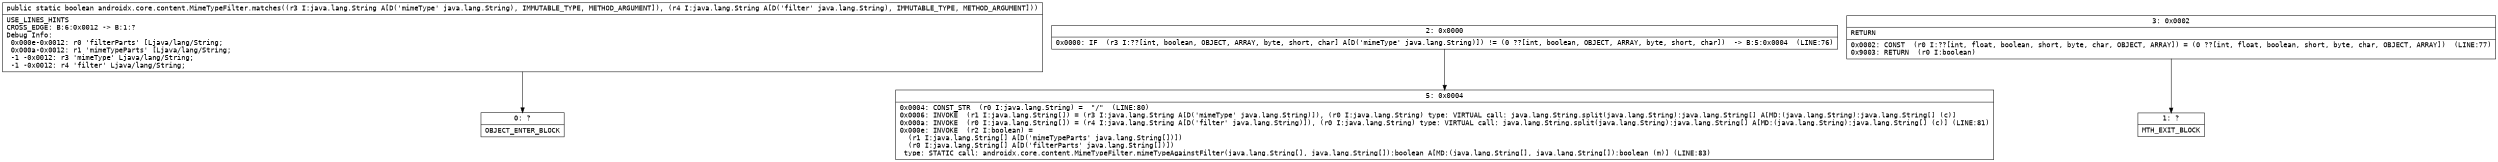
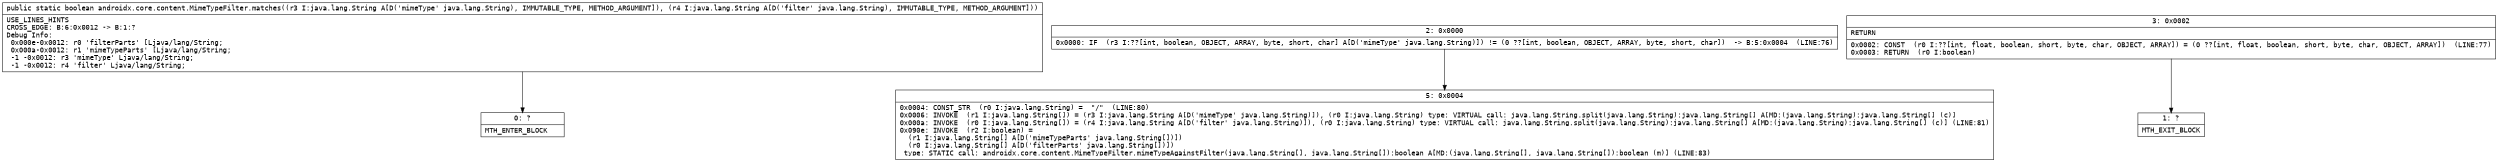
  digraph {
    fontname="DejaVu Sans Mono"
    node [fontname="DejaVu Sans Mono" shape=record]
    edge [fontname="DejaVu Sans Mono"]
-   n1 [label="{0\:\ ?|OBJECT_ENTER_BLOCK\l}"]
+   n1 [label="{0\:\ ?|MTH_ENTER_BLOCK\l}"]
    n2 [label="{2\:\ 0x0000|0x0000: IF  (r3 I:??[int, boolean, OBJECT, ARRAY, byte, short, char] A[D('mimeType' java.lang.String)]) != (0 ??[int, boolean, OBJECT, ARRAY, byte, short, char])  \-\> B:5:0x0004  (LINE:76)\l}"]
-   n3 [label="{5\:\ 0x0004|0x0004: CONST_STR  (r0 I:java.lang.String) =  \"\/\"  (LINE:80)\l0x0006: INVOKE  (r1 I:java.lang.String[]) = (r3 I:java.lang.String A[D('mimeType' java.lang.String)]), (r0 I:java.lang.String) type: VIRTUAL call: java.lang.String.split(java.lang.String):java.lang.String[] A[MD:(java.lang.String):java.lang.String[] (c)]\l0x000a: INVOKE  (r0 I:java.lang.String[]) = (r4 I:java.lang.String A[D('filter' java.lang.String)]), (r0 I:java.lang.String) type: VIRTUAL call: java.lang.String.split(java.lang.String):java.lang.String[] A[MD:(java.lang.String):java.lang.String[] (c)] (LINE:81)\l0x000e: INVOKE  (r2 I:boolean) = \l  (r1 I:java.lang.String[] A[D('mimeTypeParts' java.lang.String[])])\l  (r0 I:java.lang.String[] A[D('filterParts' java.lang.String[])])\l type: STATIC call: androidx.core.content.MimeTypeFilter.mimeTypeAgainstFilter(java.lang.String[], java.lang.String[]):boolean A[MD:(java.lang.String[], java.lang.String[]):boolean (m)] (LINE:83)\l}"]
-   n4 [label="{3\:\ 0x0002|RETURN\l|0x0002: CONST  (r0 I:??[int, float, boolean, short, byte, char, OBJECT, ARRAY]) = (0 ??[int, float, boolean, short, byte, char, OBJECT, ARRAY])  (LINE:77)\l0x9003: RETURN  (r0 I:boolean) \l}"]
+   n3 [label="{5\:\ 0x0004|0x0004: CONST_STR  (r0 I:java.lang.String) =  \"\/\"  (LINE:80)\l0x0006: INVOKE  (r1 I:java.lang.String[]) = (r3 I:java.lang.String A[D('mimeType' java.lang.String)]), (r0 I:java.lang.String) type: VIRTUAL call: java.lang.String.split(java.lang.String):java.lang.String[] A[MD:(java.lang.String):java.lang.String[] (c)]\l0x000a: INVOKE  (r0 I:java.lang.String[]) = (r4 I:java.lang.String A[D('filter' java.lang.String)]), (r0 I:java.lang.String) type: VIRTUAL call: java.lang.String.split(java.lang.String):java.lang.String[] A[MD:(java.lang.String):java.lang.String[] (c)] (LINE:81)\l0x090e: INVOKE  (r2 I:boolean) = \l  (r1 I:java.lang.String[] A[D('mimeTypeParts' java.lang.String[])])\l  (r0 I:java.lang.String[] A[D('filterParts' java.lang.String[])])\l type: STATIC call: androidx.core.content.MimeTypeFilter.mimeTypeAgainstFilter(java.lang.String[], java.lang.String[]):boolean A[MD:(java.lang.String[], java.lang.String[]):boolean (m)] (LINE:83)\l}"]
+   n4 [label="{3\:\ 0x0002|RETURN\l|0x0002: CONST  (r0 I:??[int, float, boolean, short, byte, char, OBJECT, ARRAY]) = (0 ??[int, float, boolean, short, byte, char, OBJECT, ARRAY])  (LINE:77)\l0x0003: RETURN  (r0 I:boolean) \l}"]
    n5 [label="{1\:\ ?|MTH_EXIT_BLOCK\l}"]
    n6 [label="{public static boolean androidx.core.content.MimeTypeFilter.matches((r3 I:java.lang.String A[D('mimeType' java.lang.String), IMMUTABLE_TYPE, METHOD_ARGUMENT]), (r4 I:java.lang.String A[D('filter' java.lang.String), IMMUTABLE_TYPE, METHOD_ARGUMENT]))  | USE_LINES_HINTS\lCROSS_EDGE: B:6:0x0012 \-\> B:1:?\lDebug Info:\l  0x000e\-0x0012: r0 'filterParts' [Ljava\/lang\/String;\l  0x000a\-0x0012: r1 'mimeTypeParts' [Ljava\/lang\/String;\l  \-1 \-0x0012: r3 'mimeType' Ljava\/lang\/String;\l  \-1 \-0x0012: r4 'filter' Ljava\/lang\/String;\l}"]
    n2 -> n3
    n4 -> n5
    n6 -> n1
  }
